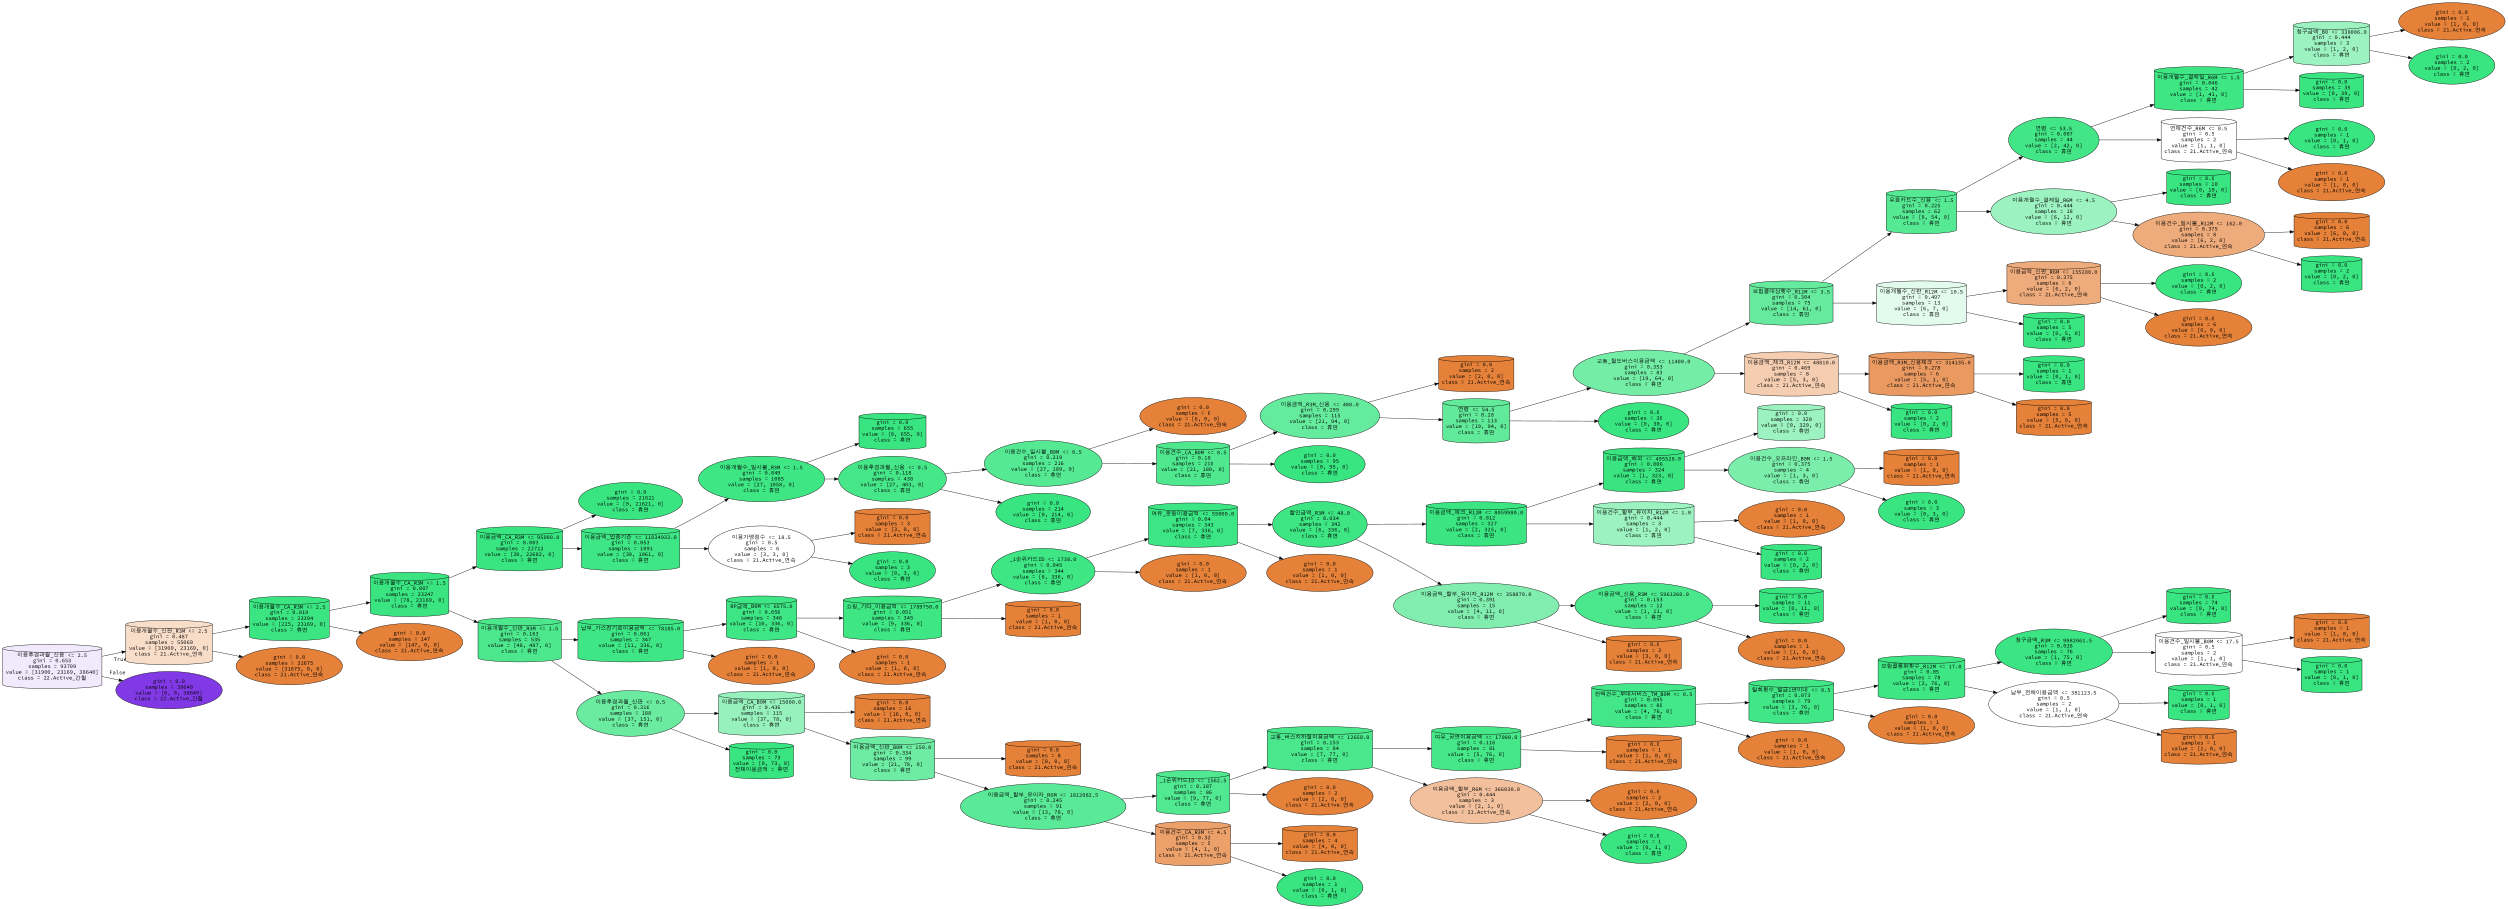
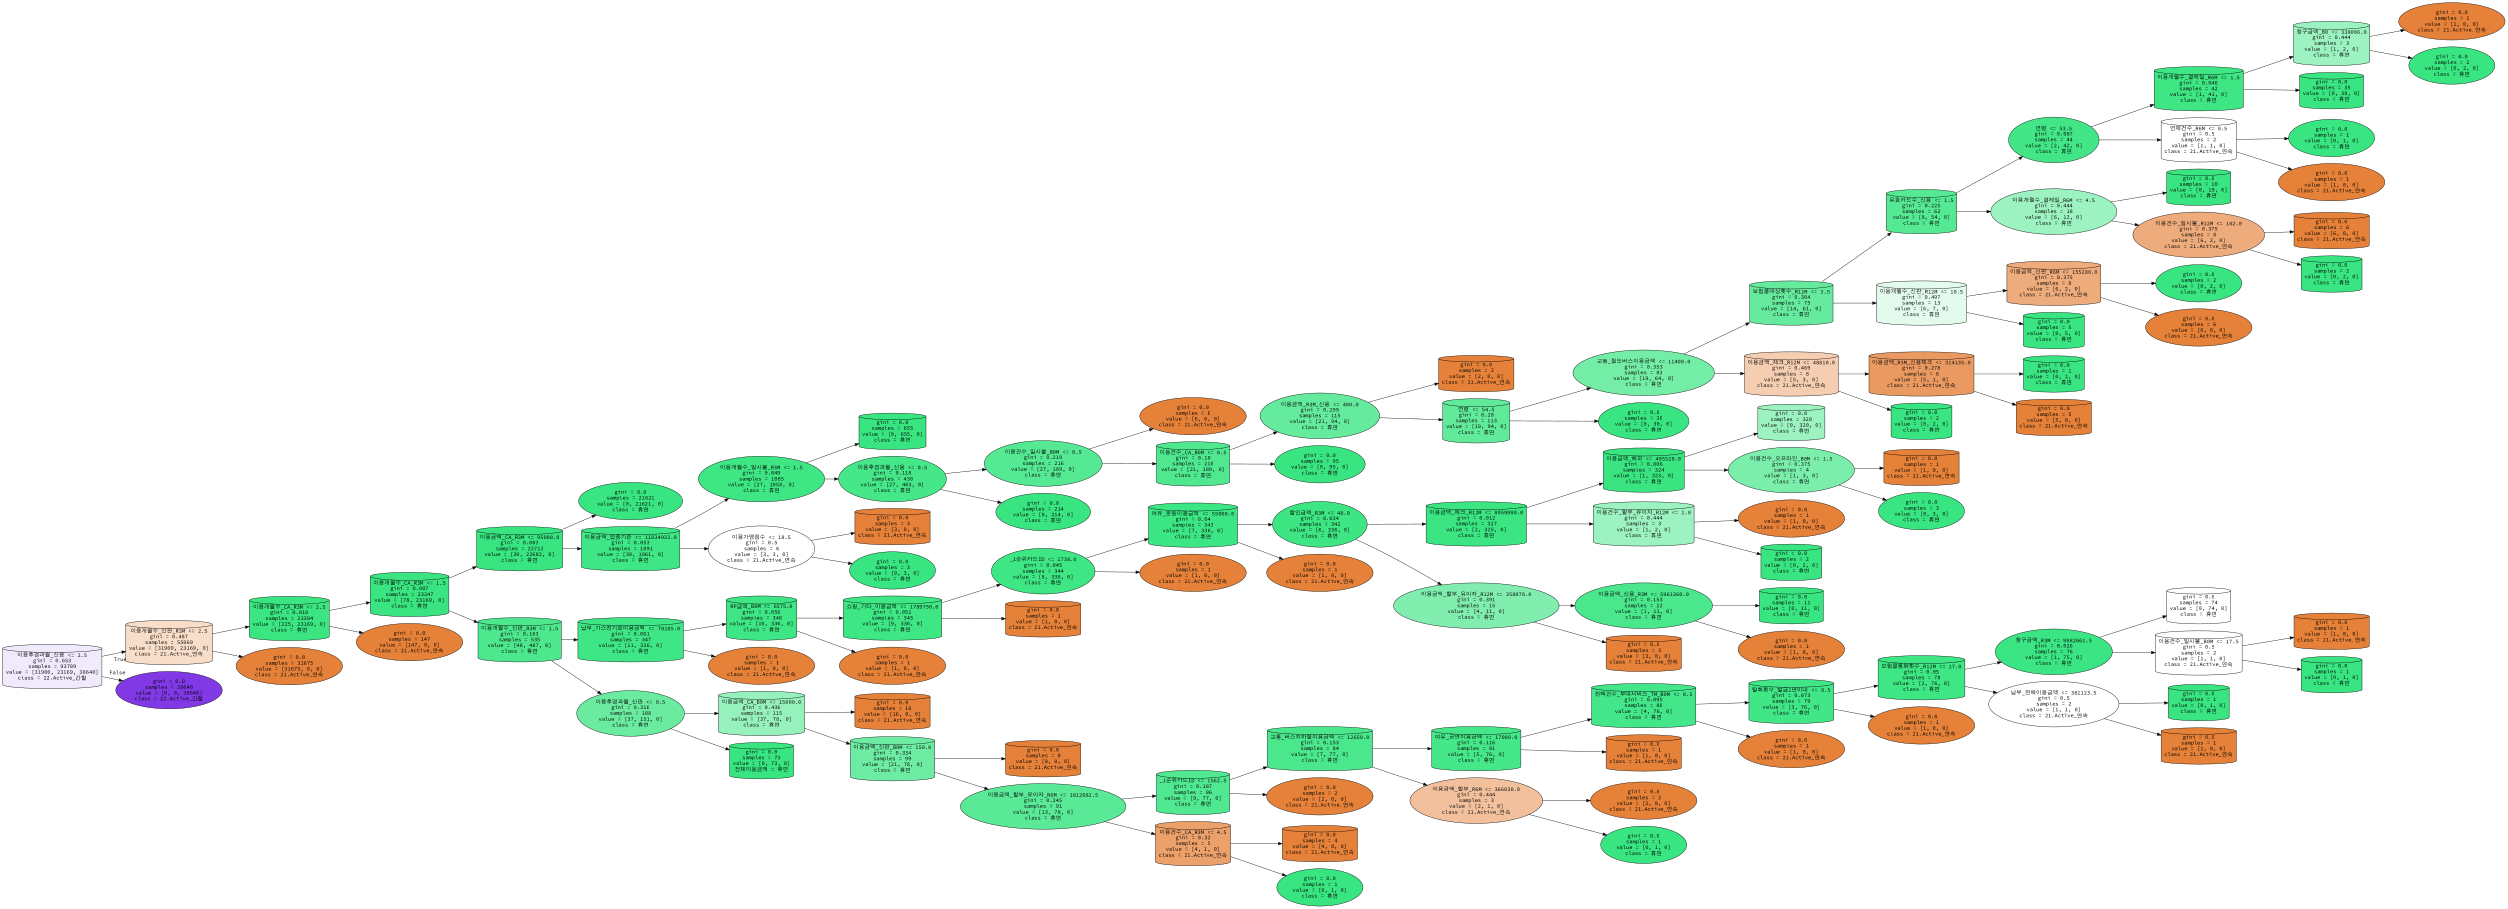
  digraph {
    fontname="Source Code Pro"
    rankdir=LR
    node [color=black fillcolor="#e58139" fontname="Source Code Pro" shape=cylinder style=filled]
    edge [fontname="Source Code Pro"]
    n1 [fillcolor="#f1e9fc" label="이용후경과월_신용 <= 2.5\ngini = 0.653\nsamples = 93709\nvalue = [31900, 23169, 38640]\nclass = 22.Active_간헐"]
    n2 [fillcolor="#f8ddc9" label="이용개월수_신판_R3M <= 2.5\ngini = 0.487\nsamples = 55069\nvalue = [31900, 23169, 0]\nclass = 21.Active_연속"]
    n3 [fillcolor="#8139e5" label="gini = 0.0\nsamples = 38640\nvalue = [0, 0, 38640]\nclass = 22.Active_간헐" shape=ellipse]
    n4 [fillcolor="#3be582" label="이용개월수_CA_R3M <= 2.5\ngini = 0.019\nsamples = 23394\nvalue = [225, 23169, 0]\nclass = 휴면"]
    n5 [label="gini = 0.0\nsamples = 31675\nvalue = [31675, 0, 0]\nclass = 21.Active_연속" shape=ellipse]
    n6 [fillcolor="#3ae581" label="이용개월수_CA_R3M <= 1.5\ngini = 0.007\nsamples = 23247\nvalue = [78, 23169, 0]\nclass = 휴면"]
    n7 [label="gini = 0.0\nsamples = 147\nvalue = [147, 0, 0]\nclass = 21.Active_연속" shape=ellipse]
    n8 [fillcolor="#39e581" label="이용금액_CA_R3M <= 95000.0\ngini = 0.003\nsamples = 22712\nvalue = [30, 22682, 0]\nclass = 휴면"]
    n9 [fillcolor="#4de88d" label="이용개월수_신판_R3M <= 1.5\ngini = 0.163\nsamples = 535\nvalue = [48, 487, 0]\nclass = 휴면"]
    n10 [fillcolor="#39e581" label="gini = 0.0\nsamples = 21621\nvalue = [0, 21621, 0]\nclass = 휴면" shape=ellipse]
    n11 [fillcolor="#3fe685" label="이용금액_업종기준 <= 11834933.0\ngini = 0.053\nsamples = 1091\nvalue = [30, 1061, 0]\nclass = 휴면"]
    n12 [fillcolor="#3fe685" label="납부_가스전기료이용금액 <= 78185.0\ngini = 0.061\nsamples = 347\nvalue = [11, 336, 0]\nclass = 휴면"]
    n13 [fillcolor="#6aeba0" label="이용후경과월_신판 <= 0.5\ngini = 0.316\nsamples = 188\nvalue = [37, 151, 0]\nclass = 휴면" shape=ellipse]
    n14 [fillcolor="#3ee684" label="이용개월수_일시불_R3M <= 1.5\ngini = 0.049\nsamples = 1085\nvalue = [27, 1058, 0]\nclass = 휴면" shape=ellipse]
    n15 [fillcolor="#ffffff" label="이용가맹점수 <= 18.5\ngini = 0.5\nsamples = 6\nvalue = [3, 3, 0]\nclass = 21.Active_연속" shape=ellipse]
    n16 [fillcolor="#39e581" label="gini = 0.0\nsamples = 655\nvalue = [0, 655, 0]\nclass = 휴면"]
    n17 [fillcolor="#46e789" label="이용후경과월_신용 <= 0.5\ngini = 0.118\nsamples = 430\nvalue = [27, 403, 0]\nclass = 휴면" shape=ellipse]
    n18 [label="gini = 0.0\nsamples = 3\nvalue = [3, 0, 0]\nclass = 21.Active_연속"]
    n19 [fillcolor="#39e581" label="gini = 0.0\nsamples = 3\nvalue = [0, 3, 0]\nclass = 휴면" shape=ellipse]
    n20 [fillcolor="#55e993" label="이용건수_일시불_B0M <= 0.5\ngini = 0.219\nsamples = 216\nvalue = [27, 189, 0]\nclass = 휴면" shape=ellipse]
    n21 [fillcolor="#39e581" label="gini = 0.0\nsamples = 214\nvalue = [0, 214, 0]\nclass = 휴면" shape=ellipse]
    n22 [label="gini = 0.0\nsamples = 6\nvalue = [6, 0, 0]\nclass = 21.Active_연속" shape=ellipse]
    n23 [fillcolor="#4fe88f" label="이용건수_CA_B0M <= 0.5\ngini = 0.18\nsamples = 210\nvalue = [21, 189, 0]\nclass = 휴면"]
    n24 [fillcolor="#65eb9d" label="이용금액_R3M_신용 <= 400.0\ngini = 0.299\nsamples = 115\nvalue = [21, 94, 0]\nclass = 휴면" shape=ellipse]
    n25 [fillcolor="#39e581" label="gini = 0.0\nsamples = 95\nvalue = [0, 95, 0]\nclass = 휴면" shape=ellipse]
    n26 [label="gini = 0.0\nsamples = 2\nvalue = [2, 0, 0]\nclass = 21.Active_연속"]
    n27 [fillcolor="#61ea9a" label="연령 <= 54.5\ngini = 0.28\nsamples = 113\nvalue = [19, 94, 0]\nclass = 휴면"]
    n28 [fillcolor="#74eda6" label="교통_철도버스이용금액 <= 11400.0\ngini = 0.353\nsamples = 83\nvalue = [19, 64, 0]\nclass = 휴면" shape=ellipse]
    n29 [fillcolor="#39e581" label="gini = 0.0\nsamples = 30\nvalue = [0, 30, 0]\nclass = 휴면" shape=ellipse]
    n30 [fillcolor="#66eb9e" label="보험콜대상횟수_R12M <= 3.5\ngini = 0.304\nsamples = 75\nvalue = [14, 61, 0]\nclass = 휴면"]
    n31 [fillcolor="#f5cdb0" label="이용금액_체크_R12M <= 48810.0\ngini = 0.469\nsamples = 8\nvalue = [5, 3, 0]\nclass = 21.Active_연속"]
    n32 [fillcolor="#56e994" label="유효카드수_신용 <= 1.5\ngini = 0.225\nsamples = 62\nvalue = [8, 54, 0]\nclass = 휴면"]
    n33 [fillcolor="#e3fbed" label="이용개월수_신판_R12M <= 10.5\ngini = 0.497\nsamples = 13\nvalue = [6, 7, 0]\nclass = 휴면"]
    n34 [fillcolor="#ea9a61" label="이용금액_R3M_신용체크 <= 314135.0\ngini = 0.278\nsamples = 6\nvalue = [5, 1, 0]\nclass = 21.Active_연속"]
    n35 [fillcolor="#39e581" label="gini = 0.0\nsamples = 2\nvalue = [0, 2, 0]\nclass = 휴면"]
    n36 [fillcolor="#42e687" label="연령 <= 53.5\ngini = 0.087\nsamples = 44\nvalue = [2, 42, 0]\nclass = 휴면" shape=ellipse]
    n37 [fillcolor="#9cf2c0" label="이용개월수_결제일_R6M <= 4.5\ngini = 0.444\nsamples = 18\nvalue = [6, 12, 0]\nclass = 휴면" shape=ellipse]
    n38 [fillcolor="#eeab7b" label="이용금액_신판_R6M <= 155280.0\ngini = 0.375\nsamples = 8\nvalue = [6, 2, 0]\nclass = 21.Active_연속"]
    n39 [fillcolor="#39e581" label="gini = 0.0\nsamples = 5\nvalue = [0, 5, 0]\nclass = 휴면"]
    n40 [fillcolor="#3ee684" label="이용개월수_결제일_R6M <= 1.5\ngini = 0.046\nsamples = 42\nvalue = [1, 41, 0]\nclass = 휴면"]
    n41 [fillcolor="#ffffff" label="연체건수_R6M <= 0.5\ngini = 0.5\nsamples = 2\nvalue = [1, 1, 0]\nclass = 21.Active_연속"]
    n42 [fillcolor="#39e581" label="gini = 0.0\nsamples = 10\nvalue = [0, 10, 0]\nclass = 휴면"]
    n43 [fillcolor="#eeab7b" label="이용건수_일시불_R12M <= 162.0\ngini = 0.375\nsamples = 8\nvalue = [6, 2, 0]\nclass = 21.Active_연속" shape=ellipse]
    n44 [fillcolor="#9cf2c0" label="청구금액_B0 <= 338006.0\ngini = 0.444\nsamples = 3\nvalue = [1, 2, 0]\nclass = 휴면"]
    n45 [fillcolor="#39e581" label="gini = 0.0\nsamples = 39\nvalue = [0, 39, 0]\nclass = 휴면"]
    n46 [fillcolor="#39e581" label="gini = 0.0\nsamples = 1\nvalue = [0, 1, 0]\nclass = 휴면" shape=ellipse]
    n47 [label="gini = 0.0\nsamples = 1\nvalue = [1, 0, 0]\nclass = 21.Active_연속" shape=ellipse]
    n48 [label="gini = 0.0\nsamples = 1\nvalue = [1, 0, 0]\nclass = 21.Active_연속" shape=ellipse]
    n49 [fillcolor="#39e581" label="gini = 0.0\nsamples = 2\nvalue = [0, 2, 0]\nclass = 휴면" shape=ellipse]
    n50 [label="gini = 0.0\nsamples = 6\nvalue = [6, 0, 0]\nclass = 21.Active_연속"]
    n51 [fillcolor="#39e581" label="gini = 0.0\nsamples = 2\nvalue = [0, 2, 0]\nclass = 휴면"]
    n52 [fillcolor="#39e581" label="gini = 0.0\nsamples = 2\nvalue = [0, 2, 0]\nclass = 휴면" shape=ellipse]
    n53 [label="gini = 0.0\nsamples = 6\nvalue = [6, 0, 0]\nclass = 21.Active_연속" shape=ellipse]
    n54 [fillcolor="#39e581" label="gini = 0.0\nsamples = 1\nvalue = [0, 1, 0]\nclass = 휴면"]
    n55 [label="gini = 0.0\nsamples = 5\nvalue = [5, 0, 0]\nclass = 21.Active_연속"]
    n56 [fillcolor="#3fe685" label="RP금액_B0M <= 6575.0\ngini = 0.056\nsamples = 346\nvalue = [10, 336, 0]\nclass = 휴면"]
    n57 [label="gini = 0.0\nsamples = 1\nvalue = [1, 0, 0]\nclass = 21.Active_연속" shape=ellipse]
    n58 [fillcolor="#97f1bd" label="이용금액_CA_B0M <= 15000.0\ngini = 0.436\nsamples = 115\nvalue = [37, 78, 0]\nclass = 휴면"]
    n59 [fillcolor="#39e581" label="gini = 0.0\nsamples = 73\nvalue = [0, 73, 0]\n전체이용금액 = 휴면"]
    n60 [fillcolor="#3ee684" label="쇼핑_기타_이용금액 <= 1789750.0\ngini = 0.051\nsamples = 345\nvalue = [9, 336, 0]\nclass = 휴면"]
    n61 [label="gini = 0.0\nsamples = 1\nvalue = [1, 0, 0]\nclass = 21.Active_연속" shape=ellipse]
    n62 [fillcolor="#3ee684" label="_1순위카드ID <= 1738.0\ngini = 0.045\nsamples = 344\nvalue = [8, 336, 0]\nclass = 휴면" shape=ellipse]
    n63 [label="gini = 0.0\nsamples = 1\nvalue = [1, 0, 0]\nclass = 21.Active_연속"]
    n64 [fillcolor="#3de684" label="여유_운동이용금액 <= 55000.0\ngini = 0.04\nsamples = 343\nvalue = [7, 336, 0]\nclass = 휴면"]
    n65 [label="gini = 0.0\nsamples = 1\nvalue = [1, 0, 0]\nclass = 21.Active_연속" shape=ellipse]
    n66 [fillcolor="#3de583" label="할인금액_R3M <= 48.0\ngini = 0.034\nsamples = 342\nvalue = [6, 336, 0]\nclass = 휴면" shape=ellipse]
    n67 [label="gini = 0.0\nsamples = 1\nvalue = [1, 0, 0]\nclass = 21.Active_연속" shape=ellipse]
    n68 [fillcolor="#3ae582" label="이용금액_체크_R12M <= 8059980.0\ngini = 0.012\nsamples = 327\nvalue = [2, 325, 0]\nclass = 휴면"]
    n69 [fillcolor="#81eeaf" label="이용금액_할부_유이자_R12M <= 358870.0\ngini = 0.391\nsamples = 15\nvalue = [4, 11, 0]\nclass = 휴면" shape=ellipse]
    n70 [fillcolor="#3ae581" label="이용금액_해외 <= 495528.0\ngini = 0.006\nsamples = 324\nvalue = [1, 323, 0]\nclass = 휴면"]
    n71 [fillcolor="#9cf2c0" label="이용건수_할부_유이자_R12M <= 1.0\ngini = 0.444\nsamples = 3\nvalue = [1, 2, 0]\nclass = 휴면"]
    n72 [fillcolor="#4be78c" label="이용금액_신용_R3M <= 5961360.0\ngini = 0.153\nsamples = 12\nvalue = [1, 11, 0]\nclass = 휴면" shape=ellipse]
    n73 [label="gini = 0.0\nsamples = 3\nvalue = [3, 0, 0]\nclass = 21.Active_연속"]
    n74 [fillcolor="#9cf2c0" label="gini = 0.0\nsamples = 320\nvalue = [0, 320, 0]\nclass = 휴면"]
    n75 [fillcolor="#7beeab" label="이용건수_오프라인_B0M <= 1.5\ngini = 0.375\nsamples = 4\nvalue = [1, 3, 0]\nclass = 휴면" shape=ellipse]
    n76 [label="gini = 0.0\nsamples = 1\nvalue = [1, 0, 0]\nclass = 21.Active_연속" shape=ellipse]
    n77 [fillcolor="#39e581" label="gini = 0.0\nsamples = 2\nvalue = [0, 2, 0]\nclass = 휴면"]
    n78 [label="gini = 0.0\nsamples = 1\nvalue = [1, 0, 0]\nclass = 21.Active_연속"]
    n79 [fillcolor="#39e581" label="gini = 0.0\nsamples = 3\nvalue = [0, 3, 0]\nclass = 휴면" shape=ellipse]
    n80 [fillcolor="#39e581" label="gini = 0.0\nsamples = 11\nvalue = [0, 11, 0]\nclass = 휴면"]
    n81 [label="gini = 0.0\nsamples = 1\nvalue = [1, 0, 0]\nclass = 21.Active_연속" shape=ellipse]
    n82 [label="gini = 0.0\nsamples = 16\nvalue = [16, 0, 0]\nclass = 21.Active_연속"]
    n83 [fillcolor="#6eeca3" label="이용금액_신판_B0M <= 150.0\ngini = 0.334\nsamples = 99\nvalue = [21, 78, 0]\nclass = 휴면"]
    n84 [label="gini = 0.0\nsamples = 8\nvalue = [8, 0, 0]\nclass = 21.Active_연속"]
    n85 [fillcolor="#5ae996" label="이용금액_할부_유이자_R6M <= 1812082.5\ngini = 0.245\nsamples = 91\nvalue = [13, 78, 0]\nclass = 휴면" shape=ellipse]
    n86 [fillcolor="#50e890" label="_1순위카드ID <= 1562.5\ngini = 0.187\nsamples = 86\nvalue = [9, 77, 0]\nclass = 휴면"]
    n87 [fillcolor="#eca06a" label="이용건수_CA_R3M <= 4.5\ngini = 0.32\nsamples = 5\nvalue = [4, 1, 0]\nclass = 21.Active_연속"]
    n88 [fillcolor="#4be78c" label="교통_버스지하철이용금액 <= 12650.0\ngini = 0.153\nsamples = 84\nvalue = [7, 77, 0]\nclass = 휴면"]
    n89 [label="gini = 0.0\nsamples = 2\nvalue = [2, 0, 0]\nclass = 21.Active_연속" shape=ellipse]
    n90 [label="gini = 0.0\nsamples = 4\nvalue = [4, 0, 0]\nclass = 21.Active_연속"]
    n91 [fillcolor="#39e581" label="gini = 0.0\nsamples = 1\nvalue = [0, 1, 0]\nclass = 휴면" shape=ellipse]
    n92 [fillcolor="#46e789" label="여유_공연이용금액 <= 17000.0\ngini = 0.116\nsamples = 81\nvalue = [5, 76, 0]\nclass = 휴면"]
    n93 [fillcolor="#f2c09c" label="이용금액_할부_R6M <= 366030.0\ngini = 0.444\nsamples = 3\nvalue = [2, 1, 0]\nclass = 21.Active_연속" shape=ellipse]
    n94 [fillcolor="#43e688" label="컨택건수_부대서비스_TM_B0M <= 0.5\ngini = 0.095\nsamples = 80\nvalue = [4, 76, 0]\nclass = 휴면"]
    n95 [label="gini = 0.0\nsamples = 1\nvalue = [1, 0, 0]\nclass = 21.Active_연속"]
    n96 [label="gini = 0.0\nsamples = 2\nvalue = [2, 0, 0]\nclass = 21.Active_연속" shape=ellipse]
    n97 [fillcolor="#39e581" label="gini = 0.0\nsamples = 1\nvalue = [0, 1, 0]\nclass = 휴면" shape=ellipse]
    n98 [fillcolor="#41e686" label="탈회횟수_발급1년이내 <= 0.5\ngini = 0.073\nsamples = 79\nvalue = [3, 76, 0]\nclass = 휴면"]
    n99 [label="gini = 0.0\nsamples = 1\nvalue = [1, 0, 0]\nclass = 21.Active_연속" shape=ellipse]
    n100 [fillcolor="#3ee684" label="보험콜통화횟수_R12M <= 17.0\ngini = 0.05\nsamples = 78\nvalue = [2, 76, 0]\nclass = 휴면"]
    n101 [label="gini = 0.0\nsamples = 1\nvalue = [1, 0, 0]\nclass = 21.Active_연속" shape=ellipse]
    n102 [fillcolor="#3ce583" label="청구금액_R3M <= 9982661.5\ngini = 0.026\nsamples = 76\nvalue = [1, 75, 0]\nclass = 휴면" shape=ellipse]
    n103 [fillcolor="#ffffff" label="납부_전체이용금액 <= 381123.5\ngini = 0.5\nsamples = 2\nvalue = [1, 1, 0]\nclass = 21.Active_연속" shape=ellipse]
-   n104 [fillcolor="#39e581" label="gini = 0.0\nsamples = 74\nvalue = [0, 74, 0]\nclass = 휴면"]
+   n104 [fillcolor="#ffffff" label="gini = 0.0\nsamples = 74\nvalue = [0, 74, 0]\nclass = 휴면"]
    n105 [fillcolor="#ffffff" label="이용건수_일시불_B0M <= 17.5\ngini = 0.5\nsamples = 2\nvalue = [1, 1, 0]\nclass = 21.Active_연속"]
    n106 [fillcolor="#39e581" label="gini = 0.0\nsamples = 1\nvalue = [0, 1, 0]\nclass = 휴면"]
    n107 [label="gini = 0.0\nsamples = 1\nvalue = [1, 0, 0]\nclass = 21.Active_연속"]
    n108 [label="gini = 0.0\nsamples = 1\nvalue = [1, 0, 0]\nclass = 21.Active_연속"]
    n109 [fillcolor="#39e581" label="gini = 0.0\nsamples = 1\nvalue = [0, 1, 0]\nclass = 휴면"]
    n1 -> n2 [headlabel=True labelangle=45 labeldistance=2.5]
    n1 -> n3 [headlabel=False labelangle=-45 labeldistance=2.5]
    n2 -> n4
    n2 -> n5
    n4 -> n6
    n4 -> n7
    n6 -> n8
    n6 -> n9
    n8 -> n10
    n8 -> n11
    n9 -> n12
    n9 -> n13
    n11 -> n14
    n11 -> n15
    n12 -> n56
    n12 -> n57
    n13 -> n58
    n13 -> n59
    n14 -> n16
    n14 -> n17
    n15 -> n18
    n15 -> n19
    n17 -> n20
    n17 -> n21
    n20 -> n22
    n20 -> n23
    n23 -> n24
    n23 -> n25
    n24 -> n26
    n24 -> n27
    n27 -> n28
    n27 -> n29
    n28 -> n30
    n28 -> n31
    n30 -> n32
    n30 -> n33
    n31 -> n34
    n31 -> n35
    n32 -> n36
    n32 -> n37
    n33 -> n38
    n33 -> n39
    n34 -> n54
    n34 -> n55
    n36 -> n40
    n36 -> n41
    n37 -> n42
    n37 -> n43
    n38 -> n52
    n38 -> n53
    n40 -> n44
    n40 -> n45
    n41 -> n46
    n41 -> n47
    n43 -> n50
    n43 -> n51
    n44 -> n48
    n44 -> n49
    n56 -> n60
    n56 -> n61
    n58 -> n82
    n58 -> n83
    n60 -> n62
    n60 -> n63
    n62 -> n64
    n62 -> n65
    n64 -> n66
    n64 -> n67
    n66 -> n68
    n66 -> n69
    n68 -> n70
    n68 -> n71
    n69 -> n72
    n69 -> n73
    n70 -> n74
    n70 -> n75
    n71 -> n76
    n71 -> n77
    n72 -> n80
    n72 -> n81
    n75 -> n78
    n75 -> n79
    n83 -> n84
    n83 -> n85
    n85 -> n86
    n85 -> n87
    n86 -> n88
    n86 -> n89
    n87 -> n90
    n87 -> n91
    n88 -> n92
    n88 -> n93
    n92 -> n94
    n92 -> n95
    n93 -> n96
    n93 -> n97
    n94 -> n98
    n94 -> n99
    n98 -> n100
    n98 -> n101
    n100 -> n102
    n100 -> n103
    n102 -> n104
    n102 -> n105
    n103 -> n106
    n103 -> n107
    n105 -> n108
    n105 -> n109
  }
